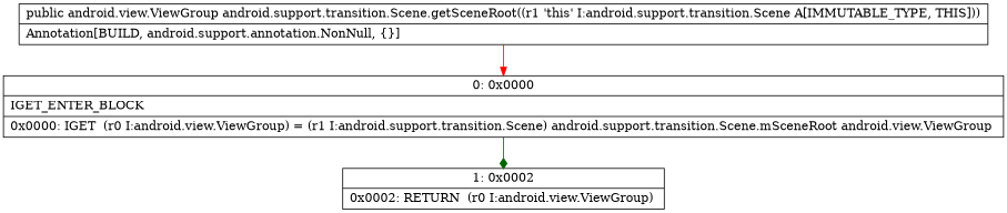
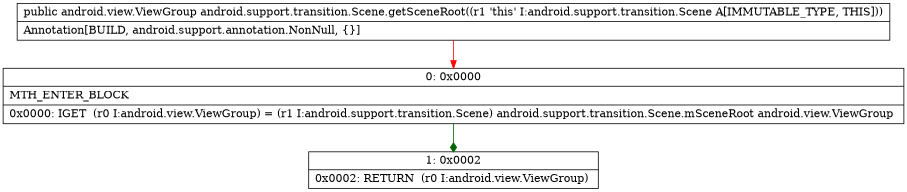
  digraph {
    node [shape=record]
-   n1 [label="{0\:\ 0x0000|IGET_ENTER_BLOCK\l|0x0000: IGET  (r0 I:android.view.ViewGroup) = (r1 I:android.support.transition.Scene) android.support.transition.Scene.mSceneRoot android.view.ViewGroup \l}"]
+   n1 [label="{0\:\ 0x0000|MTH_ENTER_BLOCK\l|0x0000: IGET  (r0 I:android.view.ViewGroup) = (r1 I:android.support.transition.Scene) android.support.transition.Scene.mSceneRoot android.view.ViewGroup \l}"]
    n2 [label="{1\:\ 0x0002|0x0002: RETURN  (r0 I:android.view.ViewGroup) \l}"]
    n3 [label="{public android.view.ViewGroup android.support.transition.Scene.getSceneRoot((r1 'this' I:android.support.transition.Scene A[IMMUTABLE_TYPE, THIS]))  | Annotation[BUILD, android.support.annotation.NonNull, \{\}]\l}"]
    n1 -> n2 [color=darkgreen arrowhead=diamond]
    n3 -> n1 [color=red arrowhead=normal]
  }
